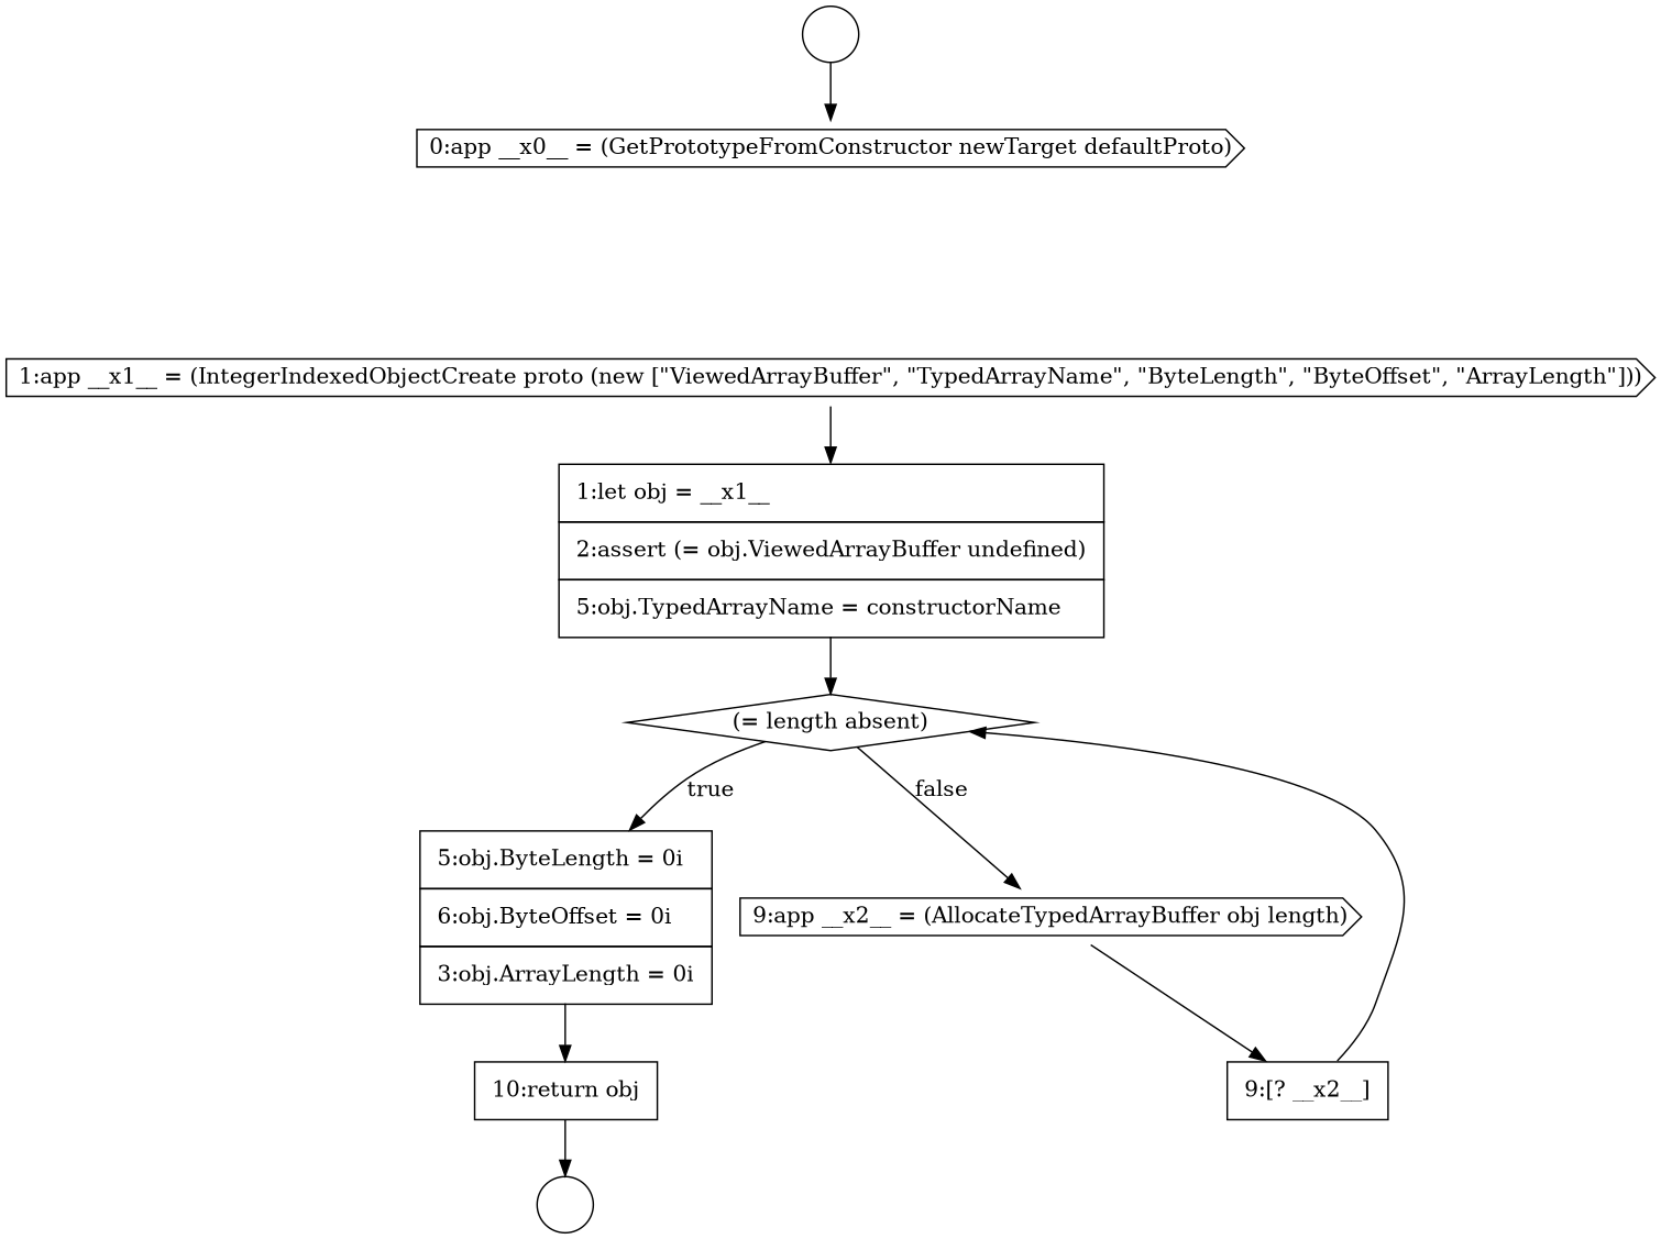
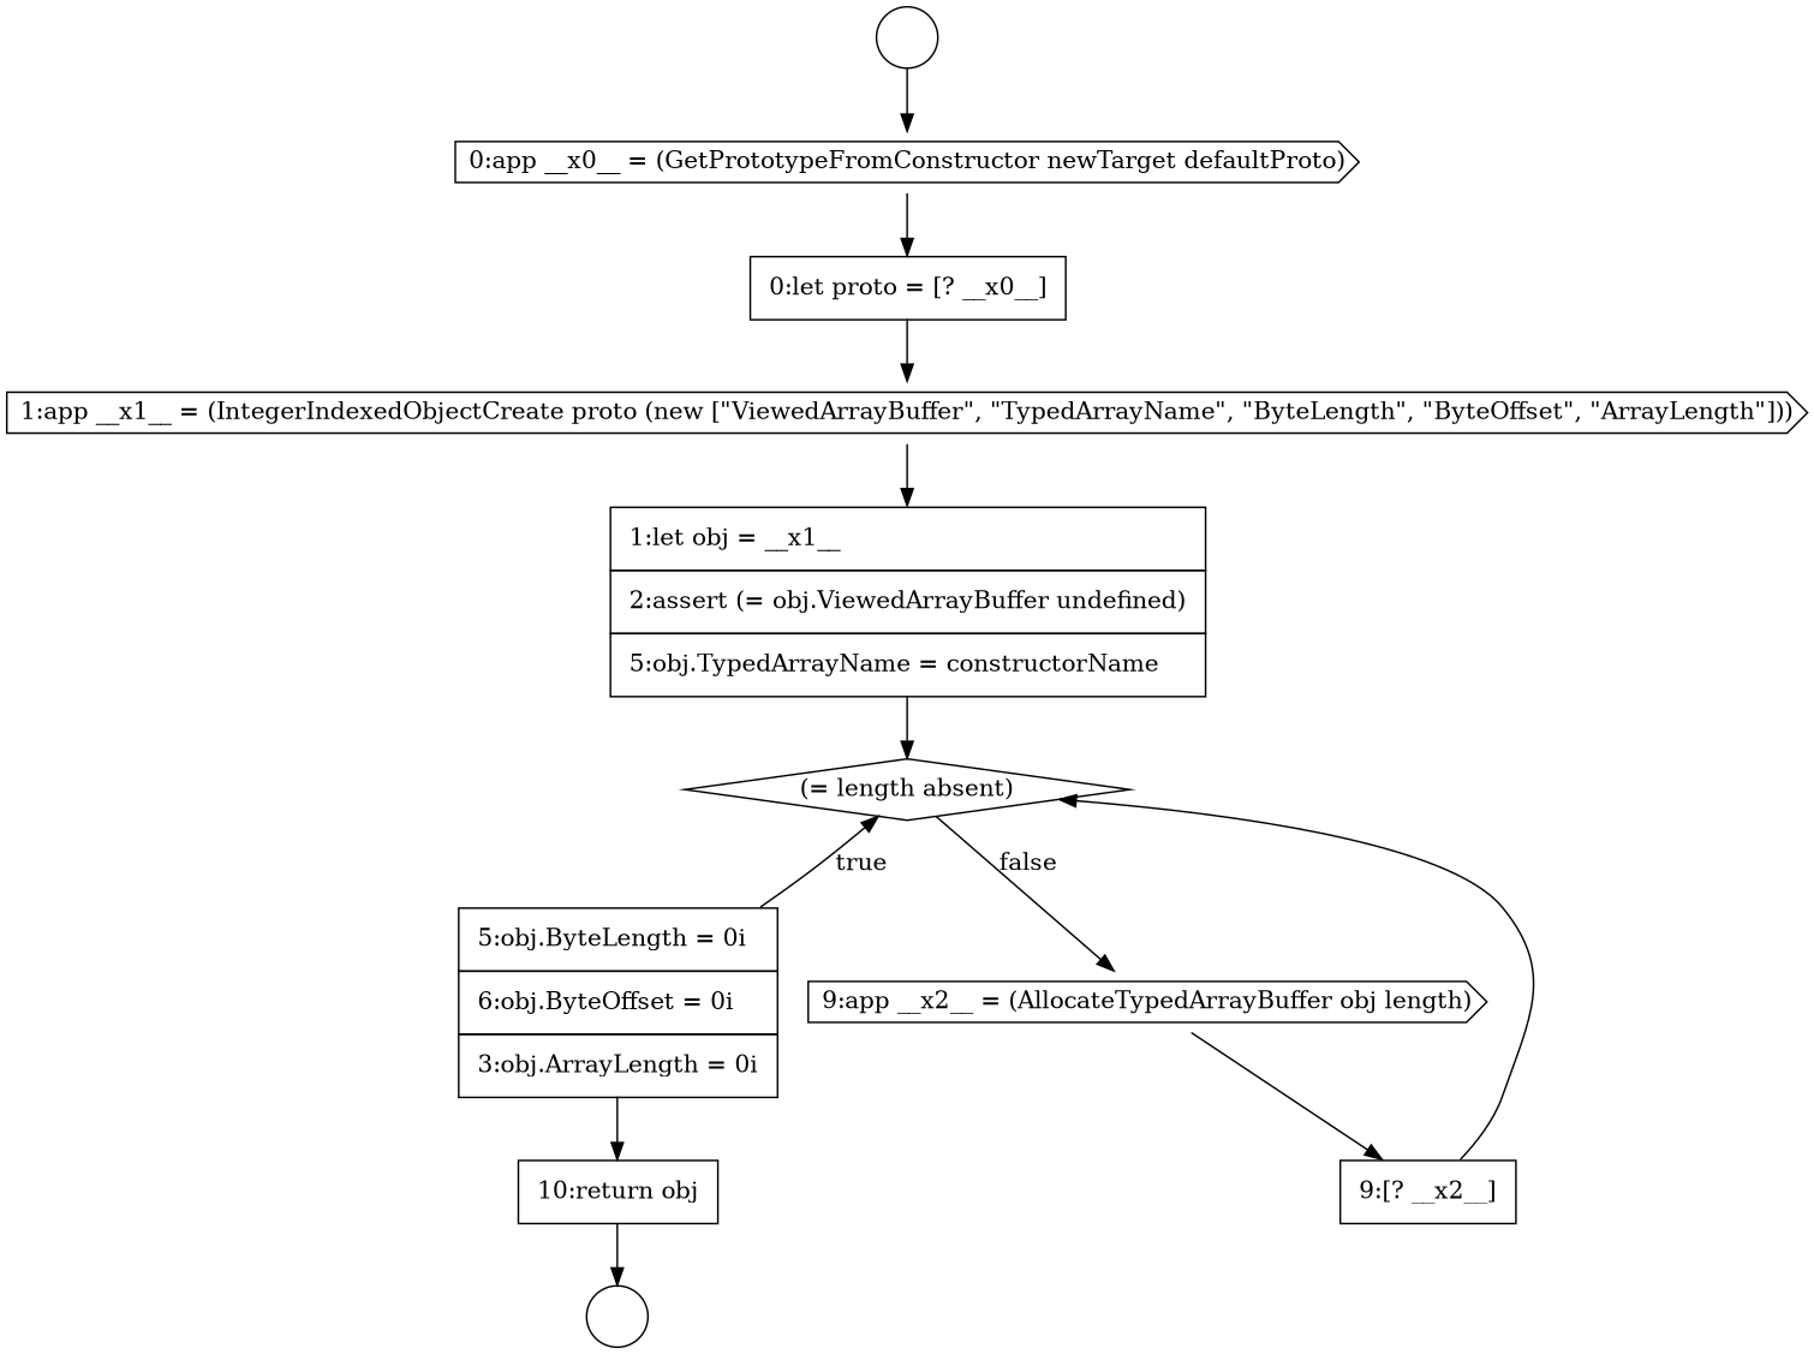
  digraph {
    node [color=black fillcolor=white shape=none style=filled]
    edge [color=black]
    n1 [label=<<font color="black">1:app __x1__ = (IntegerIndexedObjectCreate proto (new [&quot;ViewedArrayBuffer&quot;, &quot;TypedArrayName&quot;, &quot;ByteLength&quot;, &quot;ByteOffset&quot;, &quot;ArrayLength&quot;]))</font>> shape=cds]
    n2 [label=<<font color="black">     <table border="0" cellborder="1" cellspacing="0" cellpadding="10">       <tr><td align="left">1:let obj = __x1__</td></tr>       <tr><td align="left">2:assert (= obj.ViewedArrayBuffer undefined)</td></tr>       <tr><td align="left">5:obj.TypedArrayName = constructorName</td></tr>     </table>   </font>> margin=0]
    n3 [label=<<font color="black">(= length absent)</font>> shape=diamond]
    n4 [label=<<font color="black">     <table border="0" cellborder="1" cellspacing="0" cellpadding="10">       <tr><td align="left">5:obj.ByteLength = 0i</td></tr>       <tr><td align="left">6:obj.ByteOffset = 0i</td></tr>       <tr><td align="left">3:obj.ArrayLength = 0i</td></tr>     </table>   </font>> margin=0]
    n5 [label=<<font color="black">     <table border="0" cellborder="1" cellspacing="0" cellpadding="10">       <tr><td align="left">10:return obj</td></tr>     </table>   </font>> margin=0]
    n6 [label=" " shape=circle]
    n7 [label=<<font color="black">     <table border="0" cellborder="1" cellspacing="0" cellpadding="10">       <tr><td align="left">9:[? __x2__]</td></tr>     </table>   </font>> margin=0]
    n8 [label=<<font color="black">9:app __x2__ = (AllocateTypedArrayBuffer obj length)</font>> shape=cds]
    n9 [label=<<font color="black">0:app __x0__ = (GetPrototypeFromConstructor newTarget defaultProto)</font>> shape=cds]
+   n10 [label=<<font color="black">     <table border="0" cellborder="1" cellspacing="0" cellpadding="10">       <tr><td align="left">0:let proto = [? __x0__]</td></tr>     </table>   </font>> margin=0]
    n11 [label=" " shape=circle]
    n1 -> n2
    n2 -> n3
-   n3 -> n4 [label=<<font color="black">true</font>>]
+   n4 -> n3 [label=<<font color="black">true</font>>]
    n3 -> n8 [label=<<font color="black">false</font>>]
    n4 -> n5
    n5 -> n6
    n7 -> n3
    n8 -> n7
+   n9 -> n10
+   n10 -> n1
    n11 -> n9
  }
